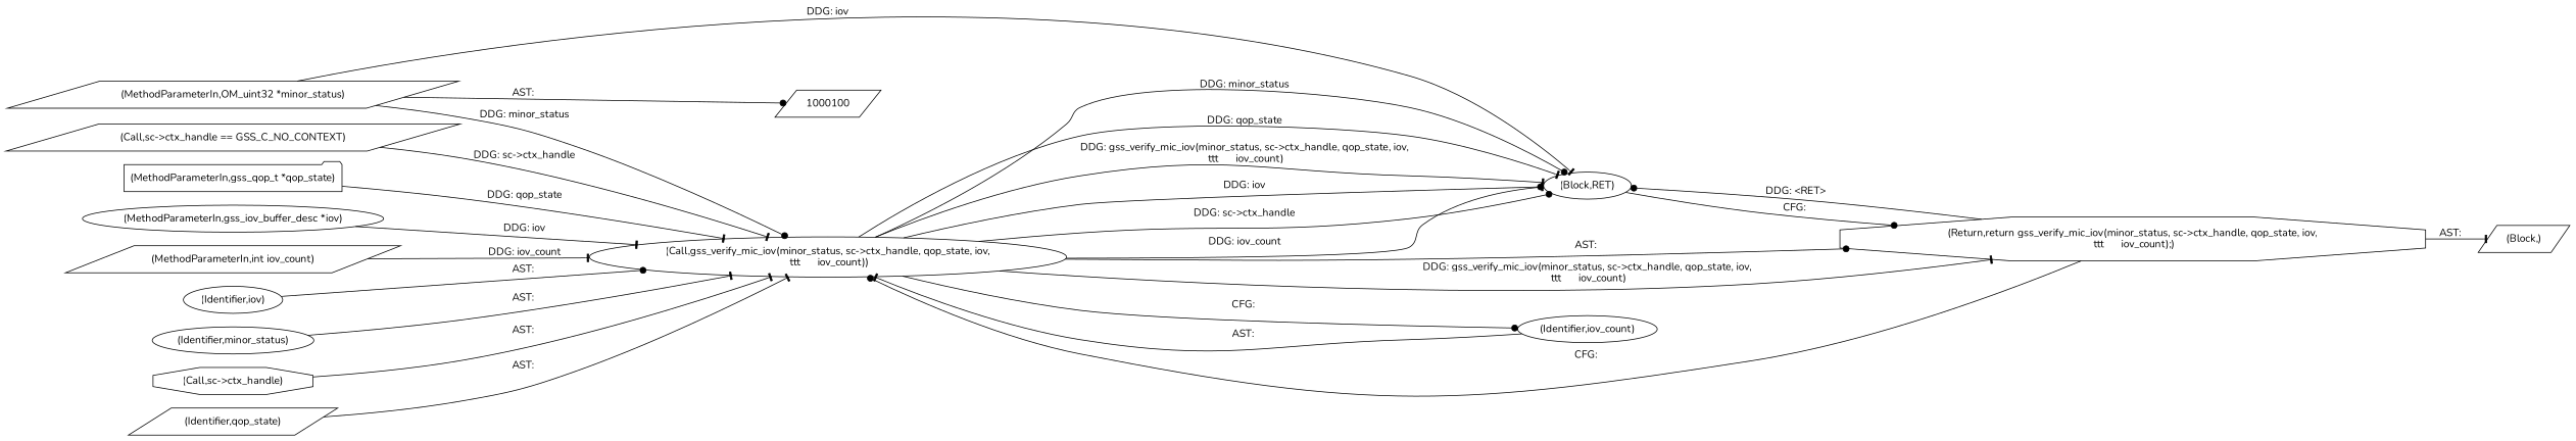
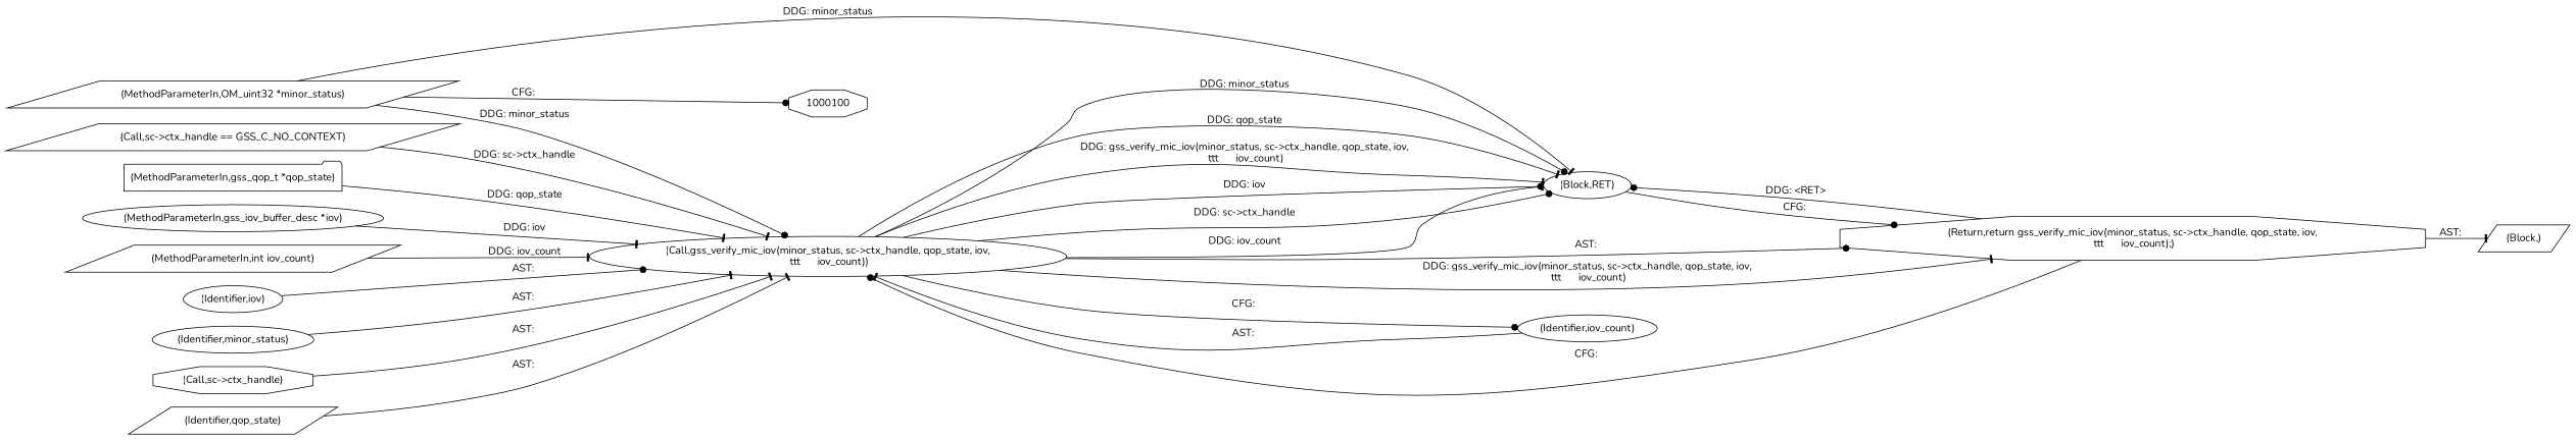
  digraph {
    fontname=Nunito
    rankdir=LR
    node [fontname=Nunito shape=parallelogram]
    edge [arrowhead=tee fontname=Nunito]
    n1 [label="(MethodParameterIn,OM_uint32 *minor_status)"]
    n2 [label="(Call,gss_verify_mic_iov(minor_status, sc->ctx_handle, qop_state, iov,\n \t\t\t      iov_count))" shape=ellipse]
    n3 [label="(Block,RET)" shape=ellipse]
-   1000100
+   1000100 [shape=octagon]
    n5 [label="(Return,return gss_verify_mic_iov(minor_status, sc->ctx_handle, qop_state, iov,\n \t\t\t      iov_count);)" shape=octagon]
    n6 [label="(Identifier,iov_count)" shape=ellipse]
    n7 [label="(Block,)"]
    n8 [label="(Call,sc->ctx_handle == GSS_C_NO_CONTEXT)"]
    n9 [label="(MethodParameterIn,gss_qop_t *qop_state)" shape=folder]
    n10 [label="(MethodParameterIn,gss_iov_buffer_desc *iov)" shape=ellipse]
    n11 [label="(MethodParameterIn,int iov_count)"]
    n12 [label="(Identifier,iov)" shape=ellipse]
    n13 [label="(Identifier,minor_status)" shape=ellipse]
    n14 [label="(Call,sc->ctx_handle)" shape=octagon]
    n15 [label="(Identifier,qop_state)"]
    n1 -> n2 [arrowhead=dot label="DDG: minor_status"]
-   n1 -> n3 [label="DDG: iov"]
-   n1 -> 1000100 [arrowhead=dot label="AST: "]
+   n1 -> n3 [label="DDG: minor_status"]
+   n1 -> 1000100 [arrowhead=dot label="CFG: "]
    n2 -> n3 [arrowhead=dot label="DDG: minor_status"]
    n2 -> n3 [label="DDG: qop_state"]
    n2 -> n3 [label="DDG: gss_verify_mic_iov(minor_status, sc->ctx_handle, qop_state, iov,\n \t\t\t      iov_count)"]
    n2 -> n3 [arrowhead=dot label="DDG: iov"]
    n2 -> n3 [arrowhead=dot label="DDG: sc->ctx_handle"]
    n2 -> n3 [label="DDG: iov_count"]
    n2 -> n5 [arrowhead=dot label="AST: "]
    n2 -> n5 [label="DDG: gss_verify_mic_iov(minor_status, sc->ctx_handle, qop_state, iov,\n \t\t\t      iov_count)"]
    n2 -> n6 [arrowhead=dot label="CFG: "]
    n3 -> n5 [arrowhead=dot label="CFG: "]
    n5 -> n2 [arrowhead=dot label="CFG: "]
    n5 -> n3 [arrowhead=dot label="DDG: <RET>"]
    n5 -> n7 [label="AST: "]
    n6 -> n2 [label="AST: "]
    n8 -> n2 [label="DDG: sc->ctx_handle"]
    n9 -> n2 [label="DDG: qop_state"]
    n10 -> n2 [label="DDG: iov"]
    n11 -> n2 [label="DDG: iov_count"]
    n12 -> n2 [arrowhead=dot label="AST: "]
    n13 -> n2 [label="AST: "]
    n14 -> n2 [label="AST: "]
    n15 -> n2 [label="AST: "]
  }
